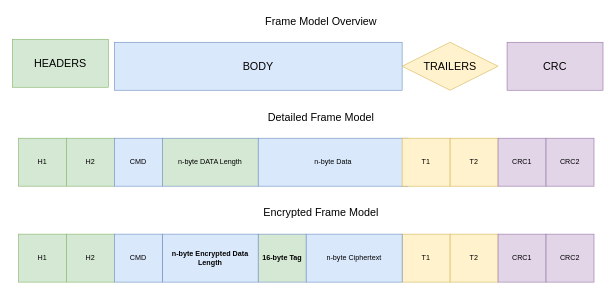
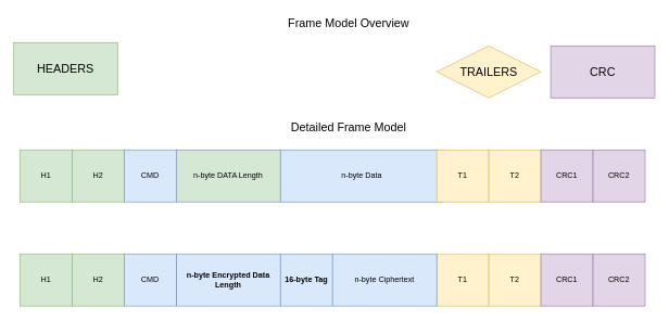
  <mxCell id="0" />
  <mxCell id="1" parent="0" />
  <mxCell id="2" value="HEADERS" style="rounded=0;whiteSpace=wrap;html=1;fillColor=#d5e8d4;strokeColor=#82b366;fontSize=18;" parent="1" vertex="1"><mxGeometry x="20" y="65" width="160" height="80" as="geometry" /></mxCell>
- <mxCell id="3" value="BODY" style="rounded=0;whiteSpace=wrap;html=1;fillColor=#dae8fc;strokeColor=#6c8ebf;fontSize=18;" parent="1" vertex="1"><mxGeometry x="190" y="70" width="480" height="80" as="geometry" /></mxCell>
  <mxCell id="4" value="TRAILERS" style="rhombus;whiteSpace=wrap;html=1;fillColor=#fff2cc;strokeColor=#d6b656;fontSize=18;" parent="1" vertex="1"><mxGeometry x="670" y="70" width="160" height="80" as="geometry" /></mxCell>
  <mxCell id="5" value="CRC" style="rounded=0;whiteSpace=wrap;html=1;fillColor=#e1d5e7;strokeColor=#9673a6;fontSize=18;" parent="1" vertex="1"><mxGeometry x="845" y="70" width="160" height="80" as="geometry" /></mxCell>
  <mxCell id="6" value="Frame Model Overview" style="text;html=1;strokeColor=none;fillColor=none;align=center;verticalAlign=middle;whiteSpace=wrap;rounded=0;fontSize=18;" parent="1" vertex="1"><mxGeometry x="420" y="20" width="230" height="30" as="geometry" /></mxCell>
  <mxCell id="7" value="H1" style="rounded=0;whiteSpace=wrap;html=1;fillColor=#d5e8d4;strokeColor=#82b366;fontSize=12;" parent="1" vertex="1"><mxGeometry x="30" y="230" width="80" height="80" as="geometry" /></mxCell>
  <mxCell id="8" value="H2" style="rounded=0;whiteSpace=wrap;html=1;fillColor=#d5e8d4;strokeColor=#82b366;fontSize=12;" parent="1" vertex="1"><mxGeometry x="110" y="230" width="80" height="80" as="geometry" /></mxCell>
  <mxCell id="9" value="CMD" style="rounded=0;whiteSpace=wrap;html=1;fillColor=#dae8fc;strokeColor=#6c8ebf;fontSize=12;" parent="1" vertex="1"><mxGeometry x="190" y="230" width="80" height="80" as="geometry" /></mxCell>
  <mxCell id="10" value="n-byte DATA Length" style="rounded=0;whiteSpace=wrap;html=1;fillColor=#d5e8d4;strokeColor=#6c8ebf;fontSize=12;" parent="1" vertex="1"><mxGeometry x="270" y="230" width="160" height="80" as="geometry" /></mxCell>
  <mxCell id="11" value="n-byte Data" style="rounded=0;whiteSpace=wrap;html=1;fillColor=#dae8fc;strokeColor=#6c8ebf;fontSize=12;" parent="1" vertex="1"><mxGeometry x="430" y="230" width="250" height="80" as="geometry" /></mxCell>
  <mxCell id="12" value="T1" style="rounded=0;whiteSpace=wrap;html=1;fillColor=#fff2cc;strokeColor=#d6b656;fontSize=12;" parent="1" vertex="1"><mxGeometry x="670" y="230" width="80" height="80" as="geometry" /></mxCell>
  <mxCell id="13" value="T2" style="rounded=0;whiteSpace=wrap;html=1;fillColor=#fff2cc;strokeColor=#d6b656;fontSize=12;" parent="1" vertex="1"><mxGeometry x="750" y="230" width="80" height="80" as="geometry" /></mxCell>
  <mxCell id="14" value="CRC1" style="rounded=0;whiteSpace=wrap;html=1;fillColor=#e1d5e7;strokeColor=#9673a6;fontSize=12;" parent="1" vertex="1"><mxGeometry x="830" y="230" width="80" height="80" as="geometry" /></mxCell>
  <mxCell id="15" value="CRC2" style="rounded=0;whiteSpace=wrap;html=1;fillColor=#e1d5e7;strokeColor=#9673a6;fontSize=12;" parent="1" vertex="1"><mxGeometry x="910" y="230" width="80" height="80" as="geometry" /></mxCell>
  <mxCell id="16" value="Detailed Frame Model" style="text;html=1;strokeColor=none;fillColor=none;align=center;verticalAlign=middle;whiteSpace=wrap;rounded=0;fontSize=18;" parent="1" vertex="1"><mxGeometry x="420" y="180" width="230" height="30" as="geometry" /></mxCell>
  <mxCell id="17" value="H1" style="rounded=0;whiteSpace=wrap;html=1;fillColor=#d5e8d4;strokeColor=#82b366;fontSize=12;" parent="1" vertex="1"><mxGeometry x="30" y="390" width="80" height="80" as="geometry" /></mxCell>
  <mxCell id="18" value="H2" style="rounded=0;whiteSpace=wrap;html=1;fillColor=#d5e8d4;strokeColor=#82b366;fontSize=12;" parent="1" vertex="1"><mxGeometry x="110" y="390" width="80" height="80" as="geometry" /></mxCell>
  <mxCell id="19" value="n-byte Encrypted Data Length" style="rounded=0;whiteSpace=wrap;html=1;fillColor=#dae8fc;strokeColor=#6c8ebf;fontSize=12;fontStyle=1" parent="1" vertex="1"><mxGeometry x="270" y="390" width="160" height="80" as="geometry" /></mxCell>
  <mxCell id="20" value="T1" style="rounded=0;whiteSpace=wrap;html=1;fillColor=#fff2cc;strokeColor=#d6b656;fontSize=12;" parent="1" vertex="1"><mxGeometry x="670" y="390" width="80" height="80" as="geometry" /></mxCell>
  <mxCell id="21" value="T2" style="rounded=0;whiteSpace=wrap;html=1;fillColor=#fff2cc;strokeColor=#d6b656;fontSize=12;" parent="1" vertex="1"><mxGeometry x="750" y="390" width="80" height="80" as="geometry" /></mxCell>
  <mxCell id="22" value="CRC1" style="rounded=0;whiteSpace=wrap;html=1;fillColor=#e1d5e7;strokeColor=#9673a6;fontSize=12;" parent="1" vertex="1"><mxGeometry x="830" y="390" width="80" height="80" as="geometry" /></mxCell>
  <mxCell id="23" value="CRC2" style="rounded=0;whiteSpace=wrap;html=1;fillColor=#e1d5e7;strokeColor=#9673a6;fontSize=12;" parent="1" vertex="1"><mxGeometry x="910" y="390" width="80" height="80" as="geometry" /></mxCell>
- <mxCell id="24" value="Encrypted Frame Model" style="text;html=1;strokeColor=none;fillColor=none;align=center;verticalAlign=middle;whiteSpace=wrap;rounded=0;fontSize=18;" parent="1" vertex="1"><mxGeometry x="420" y="340" width="230" height="30" as="geometry" /></mxCell>
- <mxCell id="25" value="16-byte Tag" style="rounded=0;whiteSpace=wrap;html=1;fillColor=#d5e8d4;strokeColor=#6c8ebf;fontSize=12;fontStyle=1;" parent="1" vertex="1"><mxGeometry x="430" y="390" width="80" height="80" as="geometry" /></mxCell>
+ <mxCell id="25" value="16-byte Tag" style="rounded=0;whiteSpace=wrap;html=1;fillColor=#dae8fc;strokeColor=#6c8ebf;fontSize=12;fontStyle=1" parent="1" vertex="1"><mxGeometry x="430" y="390" width="80" height="80" as="geometry" /></mxCell>
  <mxCell id="26" value="CMD" style="rounded=0;whiteSpace=wrap;html=1;fillColor=#dae8fc;strokeColor=#6c8ebf;fontSize=12;" parent="1" vertex="1"><mxGeometry x="190" y="390" width="80" height="80" as="geometry" /></mxCell>
  <mxCell id="27" value="n-byte Ciphertext" style="rounded=0;whiteSpace=wrap;html=1;fillColor=#dae8fc;strokeColor=#6c8ebf;fontSize=12;" parent="1" vertex="1"><mxGeometry x="510" y="390" width="160" height="80" as="geometry" /></mxCell>
